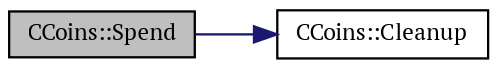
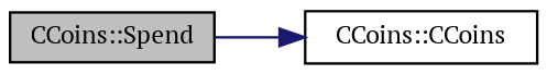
  digraph {
    rankdir=LR
    fontname="PT Serif"
    node [color=black fontname="PT Serif" fontsize=10 shape=record style=filled]
    n1 [fillcolor=grey75 fontcolor=black height=0.2 label="CCoins::Spend" width=0.4]
-   n2 [fillcolor=white height=0.2 label="CCoins::Cleanup" width=0.4]
+   n2 [fillcolor=white height=0.2 label="CCoins::CCoins" width=0.4]
    n1 -> n2 [color=midnightblue fontname="PT Serif" fontsize=10 labelfontname=Helvetica labelfontsize=10 style=solid]
  }
